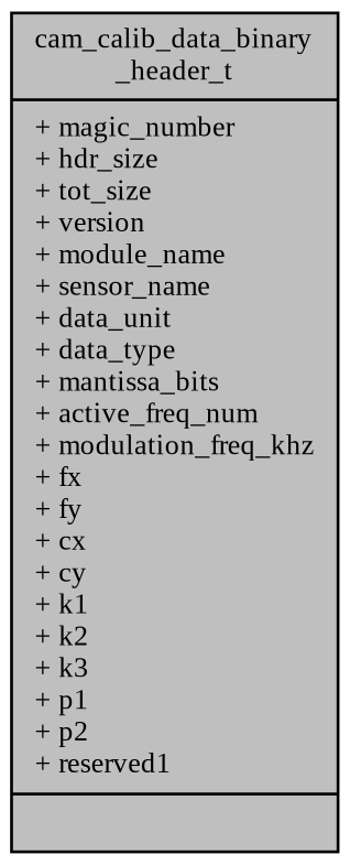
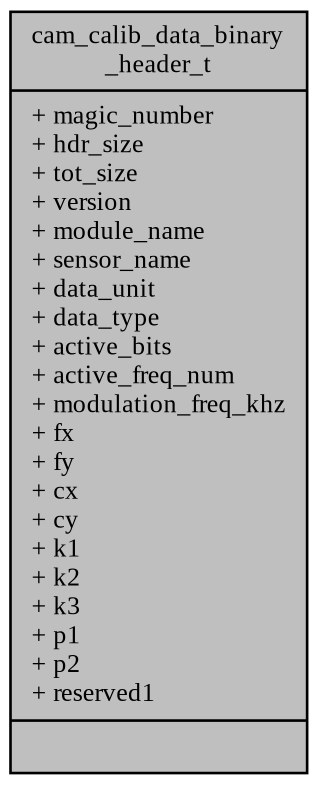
  digraph {
    fontname="Liberation Serif"
-   n1 [color=black fillcolor=grey75 fontcolor=black fontname="Liberation Serif" fontsize=10 height=0.2 label="{cam_calib_data_binary\l_header_t\n|+ magic_number\l+ hdr_size\l+ tot_size\l+ version\l+ module_name\l+ sensor_name\l+ data_unit\l+ data_type\l+ mantissa_bits\l+ active_freq_num\l+ modulation_freq_khz\l+ fx\l+ fy\l+ cx\l+ cy\l+ k1\l+ k2\l+ k3\l+ p1\l+ p2\l+ reserved1\l|}" shape=record style=filled width=0.4]
+   n1 [color=black fillcolor=grey75 fontcolor=black fontname="Liberation Serif" fontsize=10 height=0.2 label="{cam_calib_data_binary\l_header_t\n|+ magic_number\l+ hdr_size\l+ tot_size\l+ version\l+ module_name\l+ sensor_name\l+ data_unit\l+ data_type\l+ active_bits\l+ active_freq_num\l+ modulation_freq_khz\l+ fx\l+ fy\l+ cx\l+ cy\l+ k1\l+ k2\l+ k3\l+ p1\l+ p2\l+ reserved1\l|}" shape=record style=filled width=0.4]
  }
